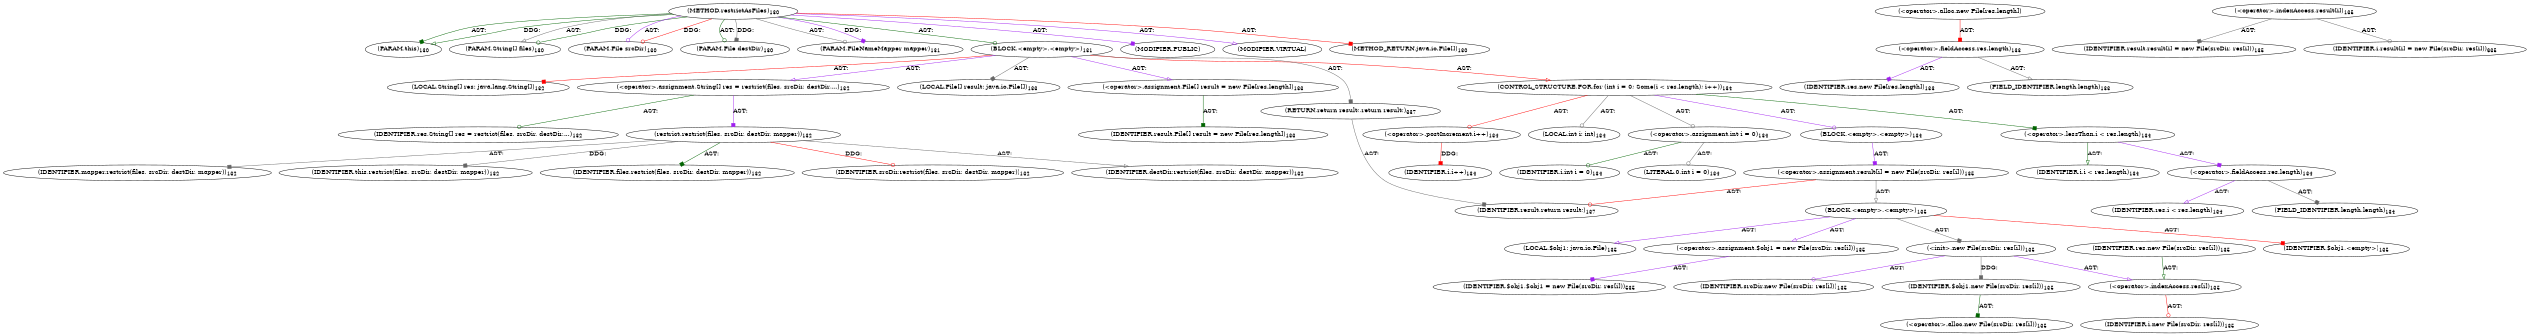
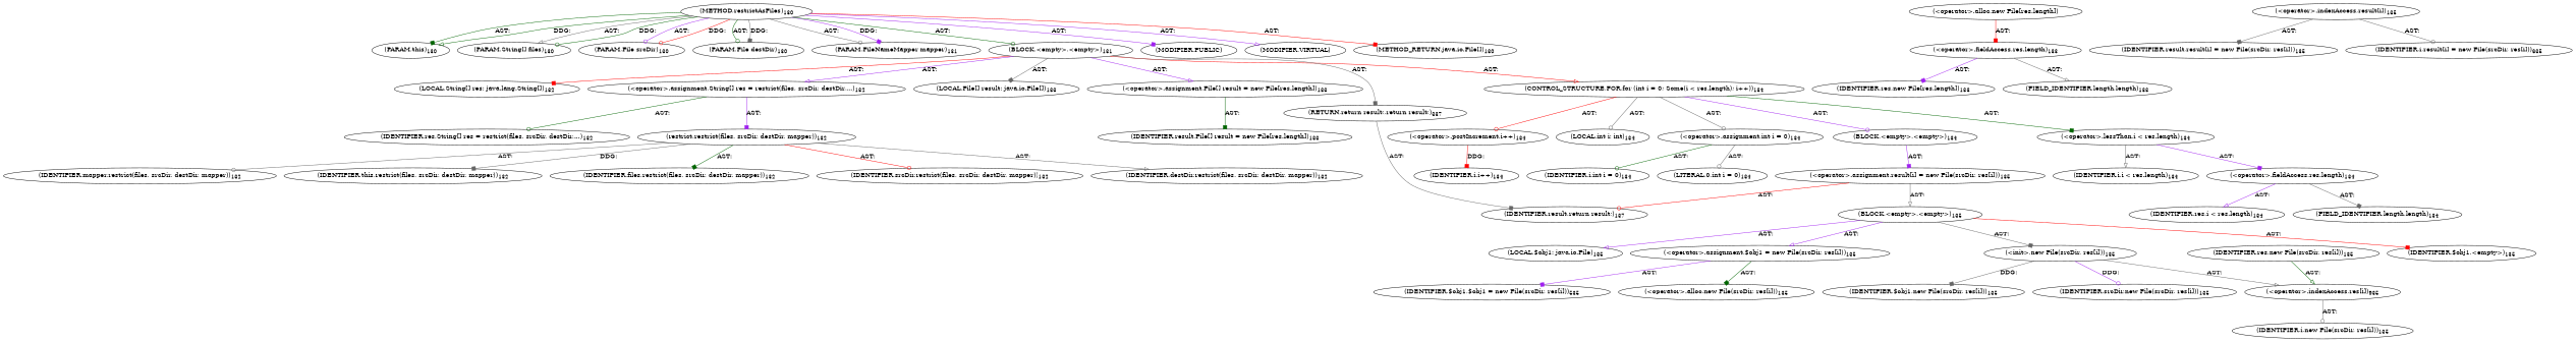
  digraph {
    edge [arrowhead=box color=gray40]
    n1 [label=<(METHOD,restrictAsFiles)<SUB>130</SUB>>]
    n2 [label=<(PARAM,this)<SUB>130</SUB>>]
    n3 [label=<(PARAM,String[] files)<SUB>130</SUB>>]
    n4 [label=<(PARAM,File srcDir)<SUB>130</SUB>>]
    n5 [label=<(PARAM,File destDir)<SUB>130</SUB>>]
    n6 [label=<(PARAM,FileNameMapper mapper)<SUB>131</SUB>>]
    n7 [label=<(BLOCK,&lt;empty&gt;,&lt;empty&gt;)<SUB>131</SUB>>]
    n8 [label=<(MODIFIER,PUBLIC)>]
    n9 [label=<(MODIFIER,VIRTUAL)>]
    n10 [label=<(METHOD_RETURN,java.io.File[])<SUB>130</SUB>>]
    n11 [label=<(LOCAL,String[] res: java.lang.String[])<SUB>132</SUB>>]
    n12 [label=<(&lt;operator&gt;.assignment,String[] res = restrict(files, srcDir, destDir,...)<SUB>132</SUB>>]
    n13 [label=<(LOCAL,File[] result: java.io.File[])<SUB>133</SUB>>]
    n14 [label=<(&lt;operator&gt;.assignment,File[] result = new File[res.length])<SUB>133</SUB>>]
    n15 [label=<(CONTROL_STRUCTURE,FOR,for (int i = 0; Some(i &lt; res.length); i++))<SUB>134</SUB>>]
    n16 [label=<(RETURN,return result;,return result;)<SUB>337</SUB>>]
    n17 [label=<(IDENTIFIER,res,String[] res = restrict(files, srcDir, destDir,...)<SUB>132</SUB>>]
    n18 [label=<(restrict,restrict(files, srcDir, destDir, mapper))<SUB>132</SUB>>]
    n19 [label=<(IDENTIFIER,result,File[] result = new File[res.length])<SUB>133</SUB>>]
    n20 [label=<(LOCAL,int i: int)<SUB>134</SUB>>]
    n21 [label=<(&lt;operator&gt;.assignment,int i = 0)<SUB>134</SUB>>]
    n22 [label=<(&lt;operator&gt;.lessThan,i &lt; res.length)<SUB>134</SUB>>]
    n23 [label=<(&lt;operator&gt;.postIncrement,i++)<SUB>134</SUB>>]
    n24 [label=<(BLOCK,&lt;empty&gt;,&lt;empty&gt;)<SUB>134</SUB>>]
    n25 [label=<(IDENTIFIER,result,return result;)<SUB>137</SUB>>]
    n26 [label=<(IDENTIFIER,this,restrict(files, srcDir, destDir, mapper))<SUB>132</SUB>>]
    n27 [label=<(IDENTIFIER,files,restrict(files, srcDir, destDir, mapper))<SUB>132</SUB>>]
    n28 [label=<(IDENTIFIER,srcDir,restrict(files, srcDir, destDir, mapper))<SUB>132</SUB>>]
    n29 [label=<(IDENTIFIER,destDir,restrict(files, srcDir, destDir, mapper))<SUB>132</SUB>>]
    n30 [label=<(IDENTIFIER,mapper,restrict(files, srcDir, destDir, mapper))<SUB>132</SUB>>]
    n31 [label=<(&lt;operator&gt;.alloc,new File[res.length])>]
    n32 [label=<(&lt;operator&gt;.fieldAccess,res.length)<SUB>133</SUB>>]
    n33 [label=<(IDENTIFIER,res,new File[res.length])<SUB>133</SUB>>]
    n34 [label=<(FIELD_IDENTIFIER,length,length)<SUB>133</SUB>>]
    n35 [label=<(IDENTIFIER,i,int i = 0)<SUB>134</SUB>>]
    n36 [label=<(LITERAL,0,int i = 0)<SUB>134</SUB>>]
    n37 [label=<(IDENTIFIER,i,i &lt; res.length)<SUB>134</SUB>>]
    n38 [label=<(&lt;operator&gt;.fieldAccess,res.length)<SUB>134</SUB>>]
    n39 [label=<(IDENTIFIER,i,i++)<SUB>134</SUB>>]
    n40 [label=<(&lt;operator&gt;.assignment,result[i] = new File(srcDir, res[i]))<SUB>135</SUB>>]
    n41 [label=<(IDENTIFIER,res,i &lt; res.length)<SUB>134</SUB>>]
    n42 [label=<(FIELD_IDENTIFIER,length,length)<SUB>134</SUB>>]
    n43 [label=<(BLOCK,&lt;empty&gt;,&lt;empty&gt;)<SUB>135</SUB>>]
    n44 [label=<(&lt;operator&gt;.indexAccess,result[i])<SUB>135</SUB>>]
    n45 [label=<(IDENTIFIER,result,result[i] = new File(srcDir, res[i]))<SUB>135</SUB>>]
    n46 [label=<(IDENTIFIER,i,result[i] = new File(srcDir, res[i]))<SUB>635</SUB>>]
    n47 [label=<(LOCAL,$obj1: java.io.File)<SUB>135</SUB>>]
    n48 [label=<(&lt;operator&gt;.assignment,$obj1 = new File(srcDir, res[i]))<SUB>135</SUB>>]
    n49 [label=<(&lt;init&gt;,new File(srcDir, res[i]))<SUB>135</SUB>>]
    n50 [label=<(IDENTIFIER,$obj1,&lt;empty&gt;)<SUB>135</SUB>>]
    n51 [label=<(IDENTIFIER,$obj1,$obj1 = new File(srcDir, res[i]))<SUB>535</SUB>>]
    n52 [label=<(&lt;operator&gt;.alloc,new File(srcDir, res[i]))<SUB>135</SUB>>]
    n53 [label=<(IDENTIFIER,$obj1,new File(srcDir, res[i]))<SUB>135</SUB>>]
    n54 [label=<(IDENTIFIER,srcDir,new File(srcDir, res[i]))<SUB>135</SUB>>]
-   n55 [label=<(&lt;operator&gt;.indexAccess,res[i])<SUB>135</SUB>>]
+   n55 [label=<(&lt;operator&gt;.indexAccess,res[i])<SUB>935</SUB>>]
    n56 [label=<(IDENTIFIER,i,new File(srcDir, res[i]))<SUB>135</SUB>>]
    n57 [label=<(IDENTIFIER,res,new File(srcDir, res[i]))<SUB>135</SUB>>]
    n1 -> n2 [color=darkgreen label="AST: "]
    n1 -> n2 [arrowhead=onormal color=darkgreen label="DDG: "]
    n1 -> n3 [arrowhead=onormal label="AST: "]
    n1 -> n3 [arrowhead=odot color=darkgreen label="DDG: "]
    n1 -> n4 [arrowhead=odot color=purple label="AST: "]
    n1 -> n4 [arrowhead=odot color=red label="DDG: "]
    n1 -> n5 [arrowhead=odot color=darkgreen label="AST: "]
    n1 -> n5 [label="DDG: "]
    n1 -> n6 [arrowhead=odot label="AST: "]
    n1 -> n6 [color=purple label="DDG: "]
    n1 -> n7 [arrowhead=odot color=darkgreen label="AST: "]
    n1 -> n8 [color=purple label="AST: "]
    n1 -> n9 [arrowhead=onormal color=purple label="AST: "]
    n1 -> n10 [color=red label="AST: "]
    n7 -> n11 [color=red label="AST: "]
    n7 -> n12 [arrowhead=onormal color=purple label="AST: "]
    n7 -> n13 [label="AST: "]
    n7 -> n14 [arrowhead=onormal color=purple label="AST: "]
    n7 -> n15 [arrowhead=onormal color=red label="AST: "]
    n7 -> n16 [label="AST: "]
    n12 -> n17 [arrowhead=odot color=darkgreen label="AST: "]
    n12 -> n18 [color=purple label="AST: "]
    n14 -> n19 [color=darkgreen label="AST: "]
    n15 -> n20 [arrowhead=odot label="AST: "]
    n15 -> n21 [arrowhead=odot label="AST: "]
    n15 -> n22 [color=darkgreen label="AST: "]
    n15 -> n23 [arrowhead=odot color=red label="AST: "]
    n15 -> n24 [arrowhead=odot color=purple label="AST: "]
    n16 -> n25 [label="AST: "]
    n18 -> n26 [label="DDG: "]
    n18 -> n27 [color=darkgreen label="AST: "]
-   n18 -> n28 [arrowhead=odot color=red label="DDG: "]
+   n18 -> n28 [arrowhead=odot color=red label="AST: "]
    n18 -> n29 [arrowhead=onormal label="AST: "]
-   n18 -> n30 [label="AST: "]
+   n18 -> n30 [arrowhead=odot label="AST: "]
    n21 -> n35 [arrowhead=odot color=darkgreen label="AST: "]
    n21 -> n36 [arrowhead=odot label="AST: "]
-   n22 -> n37 [arrowhead=onormal color=darkgreen label="AST: "]
+   n22 -> n37 [arrowhead=onormal label="AST: "]
    n22 -> n38 [color=purple label="AST: "]
    n23 -> n39 [color=red label="DDG: "]
    n24 -> n40 [color=purple label="AST: "]
    n31 -> n32 [color=red label="AST: "]
    n32 -> n33 [color=purple label="AST: "]
    n32 -> n34 [arrowhead=onormal label="AST: "]
    n38 -> n41 [arrowhead=onormal color=purple label="AST: "]
    n38 -> n42 [label="AST: "]
    n40 -> n25 [arrowhead=odot color=red label="AST: "]
    n40 -> n43 [arrowhead=onormal label="AST: "]
    n43 -> n47 [arrowhead=onormal color=purple label="AST: "]
    n43 -> n48 [arrowhead=onormal color=purple label="AST: "]
    n43 -> n49 [label="AST: "]
    n43 -> n50 [color=red label="AST: "]
    n44 -> n45 [label="AST: "]
    n44 -> n46 [arrowhead=odot label="AST: "]
    n48 -> n51 [color=purple label="AST: "]
-   n53 -> n52 [color=darkgreen label="AST: "]
+   n48 -> n52 [color=darkgreen label="AST: "]
    n49 -> n53 [label="DDG: "]
-   n49 -> n54 [arrowhead=odot color=purple label="AST: "]
-   n49 -> n55 [arrowhead=onormal color=purple label="AST: "]
-   n55 -> n56 [arrowhead=odot color=red label="AST: "]
+   n49 -> n54 [arrowhead=odot color=purple label="DDG: "]
+   n49 -> n55 [arrowhead=onormal label="AST: "]
+   n55 -> n56 [arrowhead=odot label="AST: "]
    n57 -> n55 [arrowhead=onormal color=darkgreen label="AST: "]
  }
